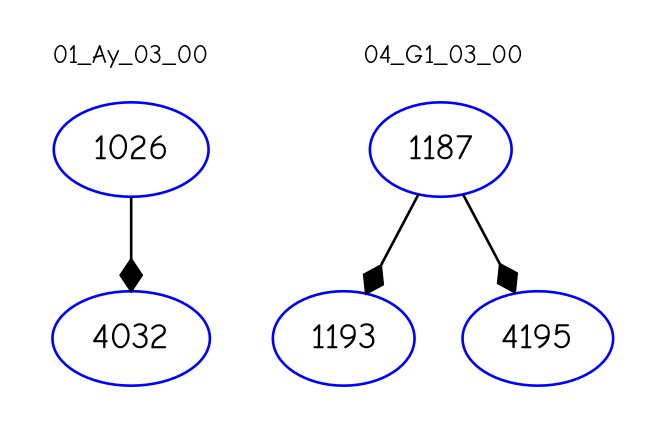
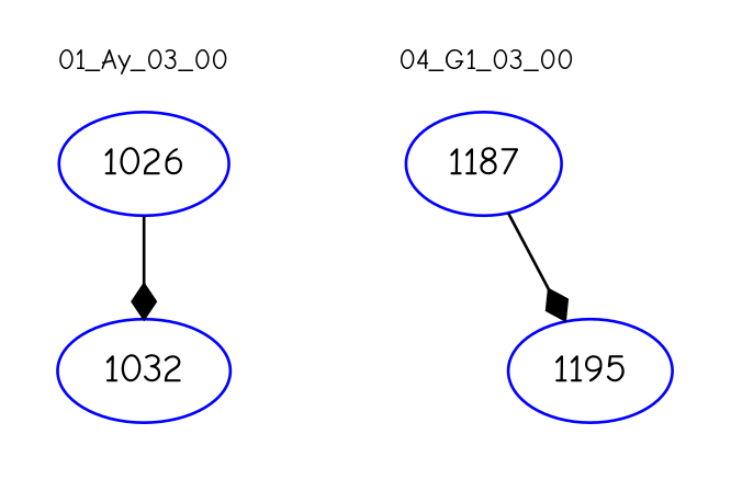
  digraph {
    fontname="Comic Neue"
    node [color=blue fontname="Comic Neue"]
    edge [arrowhead=diamond color=black fontname="Comic Neue"]
    n1 [label=1026]
-   n2 [label=4032]
+   n2 [label=1032]
    n3 [label=1187]
-   n4 [label=1193]
-   n5 [label=4195]
+   n5 [label=1195]
    subgraph cluster_1 {
      color=white
      fontsize=10
      label="01_Ay_03_00"
      n1
      n2
    }
    subgraph cluster_2 {
      color=white
      fontsize=10
      label="04_G1_03_00"
      n3
-     n4
      n5
    }
    n1 -> n2
-   n3 -> n4
    n3 -> n5
  }
